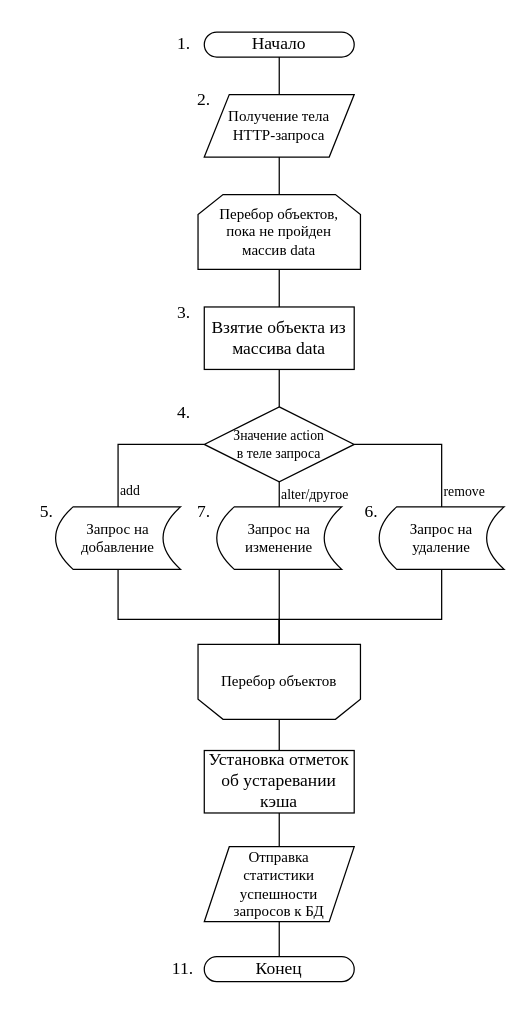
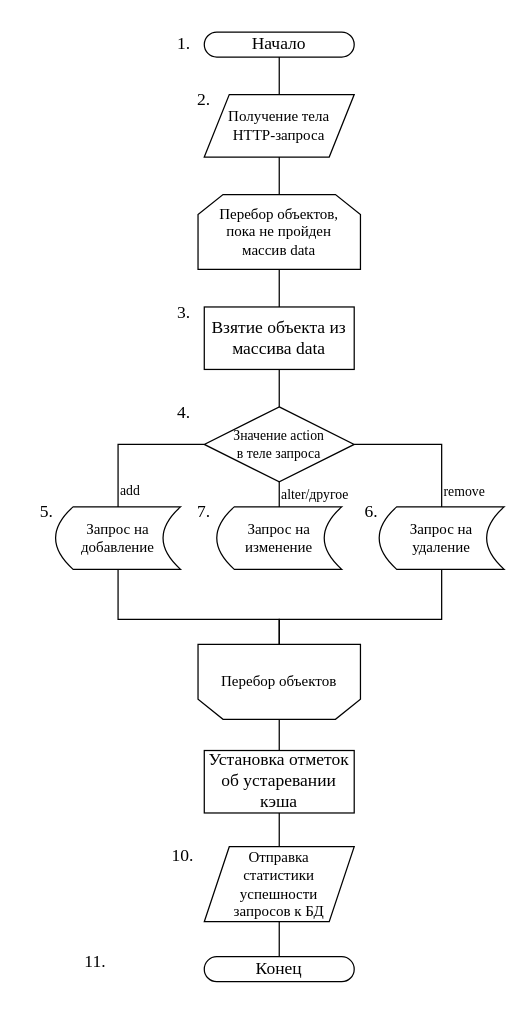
  <mxCell id="0" />
  <mxCell id="1" parent="0" />
  <mxCell id="2" style="edgeStyle=orthogonalEdgeStyle;rounded=0;orthogonalLoop=1;jettySize=auto;html=1;exitX=0.5;exitY=1;exitDx=0;exitDy=0;fontFamily=Times New Roman;fontSize=14;endArrow=none;endFill=0;" parent="1" source="3" target="5" edge="1"><mxGeometry relative="1" as="geometry" /></mxCell>
  <mxCell id="3" value="Начало" style="rounded=1;whiteSpace=wrap;html=1;fontSize=14;fontFamily=Times New Roman;arcSize=50;" parent="1" vertex="1"><mxGeometry x="163" y="25" width="120" height="20" as="geometry" /></mxCell>
  <mxCell id="4" style="edgeStyle=orthogonalEdgeStyle;rounded=0;orthogonalLoop=1;jettySize=auto;html=1;exitX=0.5;exitY=1;exitDx=0;exitDy=0;fontFamily=Times New Roman;fontSize=12;endArrow=none;endFill=0;" edge="1" parent="1" source="5" target="13"><mxGeometry relative="1" as="geometry" /></mxCell>
  <mxCell id="5" value="&lt;div style=&quot;font-size: 12px;&quot;&gt;Получение тела&lt;br&gt;&lt;/div&gt;&lt;div style=&quot;font-size: 12px;&quot;&gt;HTTP-запроса&lt;br&gt;&lt;/div&gt;" style="shape=parallelogram;perimeter=parallelogramPerimeter;whiteSpace=wrap;html=1;fixedSize=1;fontFamily=Times New Roman;fontSize=12;" parent="1" vertex="1"><mxGeometry x="163" y="75" width="120" height="50" as="geometry" /></mxCell>
  <mxCell id="6" value="1." style="text;html=1;strokeColor=none;fillColor=none;align=center;verticalAlign=middle;whiteSpace=wrap;rounded=0;fontFamily=Times New Roman;fontSize=14;" parent="1" vertex="1"><mxGeometry x="130" y="20" width="34" height="30" as="geometry" /></mxCell>
  <mxCell id="7" value="2." style="text;html=1;strokeColor=none;fillColor=none;align=center;verticalAlign=middle;whiteSpace=wrap;rounded=0;fontFamily=Times New Roman;fontSize=14;" parent="1" vertex="1"><mxGeometry x="146" y="65" width="34" height="30" as="geometry" /></mxCell>
  <mxCell id="8" value="3." style="text;html=1;strokeColor=none;fillColor=none;align=center;verticalAlign=middle;whiteSpace=wrap;rounded=0;fontFamily=Times New Roman;fontSize=14;" parent="1" vertex="1"><mxGeometry x="130" y="235" width="34" height="30" as="geometry" /></mxCell>
  <mxCell id="9" value="Конец" style="rounded=1;whiteSpace=wrap;html=1;fontSize=14;fontFamily=Times New Roman;arcSize=50;" parent="1" vertex="1"><mxGeometry x="163" y="765" width="120" height="20" as="geometry" /></mxCell>
  <mxCell id="10" style="edgeStyle=orthogonalEdgeStyle;rounded=0;orthogonalLoop=1;jettySize=auto;html=1;exitX=0.5;exitY=1;exitDx=0;exitDy=0;entryX=0.5;entryY=0;entryDx=0;entryDy=0;fontFamily=Times New Roman;fontSize=11;endArrow=none;endFill=0;" edge="1" parent="1" source="11" target="27"><mxGeometry relative="1" as="geometry"><Array as="points"><mxPoint x="94" y="495" /><mxPoint x="223" y="495" /></Array></mxGeometry></mxCell>
  <mxCell id="11" value="&lt;div style=&quot;font-size: 12px;&quot;&gt;Запрос на добавление&lt;br&gt;&lt;/div&gt;" style="shape=dataStorage;whiteSpace=wrap;html=1;fixedSize=1;fontSize=14;fontFamily=Times New Roman;size=14.0;" vertex="1" parent="1"><mxGeometry x="44" y="405" width="100" height="50" as="geometry" /></mxCell>
  <mxCell id="12" style="edgeStyle=orthogonalEdgeStyle;rounded=0;orthogonalLoop=1;jettySize=auto;html=1;exitX=0.5;exitY=1;exitDx=0;exitDy=0;fontFamily=Times New Roman;fontSize=12;endArrow=none;endFill=0;" edge="1" parent="1" source="13" target="15"><mxGeometry relative="1" as="geometry" /></mxCell>
  <mxCell id="13" value="&lt;div&gt;Перебор объектов,&lt;/div&gt;&lt;div&gt;пока не пройден&lt;/div&gt;&lt;div&gt;массив data&lt;br&gt;&lt;/div&gt;" style="shape=loopLimit;whiteSpace=wrap;html=1;fontSize=12;fontFamily=Times New Roman;size=20;" vertex="1" parent="1"><mxGeometry x="158" y="155" width="130" height="60" as="geometry" /></mxCell>
  <mxCell id="14" style="edgeStyle=orthogonalEdgeStyle;rounded=0;orthogonalLoop=1;jettySize=auto;html=1;exitX=0.5;exitY=1;exitDx=0;exitDy=0;fontFamily=Times New Roman;fontSize=12;endArrow=none;endFill=0;" edge="1" parent="1" source="15" target="21"><mxGeometry relative="1" as="geometry" /></mxCell>
  <mxCell id="15" value="Взятие объекта из массива data" style="rounded=0;whiteSpace=wrap;html=1;fontFamily=Times New Roman;fontSize=14;" vertex="1" parent="1"><mxGeometry x="163" y="245" width="120" height="50" as="geometry" /></mxCell>
  <mxCell id="16" style="edgeStyle=orthogonalEdgeStyle;rounded=0;orthogonalLoop=1;jettySize=auto;html=1;exitX=1;exitY=0.5;exitDx=0;exitDy=0;fontFamily=Times New Roman;fontSize=11;endArrow=none;endFill=0;" edge="1" parent="1" source="21" target="23"><mxGeometry relative="1" as="geometry" /></mxCell>
  <mxCell id="17" value="remove" style="edgeLabel;html=1;align=left;verticalAlign=middle;resizable=0;points=[];fontSize=11;fontFamily=Times New Roman;" vertex="1" connectable="0" parent="16"><mxGeometry x="0.757" y="1" relative="1" as="geometry"><mxPoint x="-1" y="2" as="offset" /></mxGeometry></mxCell>
  <mxCell id="18" style="edgeStyle=orthogonalEdgeStyle;rounded=0;orthogonalLoop=1;jettySize=auto;html=1;exitX=0;exitY=0.5;exitDx=0;exitDy=0;entryX=0.5;entryY=0;entryDx=0;entryDy=0;fontFamily=Times New Roman;fontSize=11;endArrow=none;endFill=0;" edge="1" parent="1" source="21" target="11"><mxGeometry relative="1" as="geometry" /></mxCell>
  <mxCell id="19" value="add" style="edgeLabel;html=1;align=left;verticalAlign=middle;resizable=0;points=[];fontSize=11;fontFamily=Times New Roman;" vertex="1" connectable="0" parent="18"><mxGeometry x="0.576" y="-1" relative="1" as="geometry"><mxPoint x="1" y="11" as="offset" /></mxGeometry></mxCell>
  <mxCell id="20" value="alter/другое" style="edgeStyle=orthogonalEdgeStyle;rounded=0;orthogonalLoop=1;jettySize=auto;html=1;exitX=0.5;exitY=1;exitDx=0;exitDy=0;entryX=0.5;entryY=0;entryDx=0;entryDy=0;fontFamily=Times New Roman;fontSize=11;endArrow=none;endFill=0;align=left;verticalAlign=middle;" edge="1" parent="1" source="21" target="25"><mxGeometry relative="1" as="geometry" /></mxCell>
  <mxCell id="21" value="&lt;div style=&quot;font-size: 11px;&quot;&gt;Значение action&lt;/div&gt;&lt;div style=&quot;font-size: 11px;&quot;&gt;в теле запроса&lt;br style=&quot;font-size: 11px;&quot;&gt;&lt;/div&gt;" style="rhombus;whiteSpace=wrap;html=1;fontFamily=Times New Roman;fontSize=11;" vertex="1" parent="1"><mxGeometry x="163" y="325" width="120" height="60" as="geometry" /></mxCell>
  <mxCell id="22" style="edgeStyle=orthogonalEdgeStyle;rounded=0;orthogonalLoop=1;jettySize=auto;html=1;exitX=0.5;exitY=1;exitDx=0;exitDy=0;entryX=0.5;entryY=0;entryDx=0;entryDy=0;fontFamily=Times New Roman;fontSize=11;endArrow=none;endFill=0;" edge="1" parent="1" source="23" target="27"><mxGeometry relative="1" as="geometry"><Array as="points"><mxPoint x="353" y="495" /><mxPoint x="223" y="495" /></Array></mxGeometry></mxCell>
  <mxCell id="23" value="&lt;div style=&quot;font-size: 12px;&quot;&gt;Запрос на удаление&lt;br&gt;&lt;/div&gt;" style="shape=dataStorage;whiteSpace=wrap;html=1;fixedSize=1;fontSize=14;fontFamily=Times New Roman;size=14.0;" vertex="1" parent="1"><mxGeometry x="303" y="405" width="100" height="50" as="geometry" /></mxCell>
- <mxCell id="24" style="edgeStyle=orthogonalEdgeStyle;rounded=0;orthogonalLoop=1;jettySize=auto;html=1;exitX=0.5;exitY=1;exitDx=0;exitDy=0;entryX=0.5;entryY=0;entryDx=0;entryDy=0;fontFamily=Times New Roman;fontSize=11;endArrow=none;endFill=0;" edge="1" parent="1" source="25" target="27"><mxGeometry relative="1" as="geometry" /></mxCell>
  <mxCell id="25" value="&lt;div style=&quot;font-size: 12px;&quot;&gt;Запрос на изменение&lt;br&gt;&lt;/div&gt;" style="shape=dataStorage;whiteSpace=wrap;html=1;fixedSize=1;fontSize=14;fontFamily=Times New Roman;size=14.0;" vertex="1" parent="1"><mxGeometry x="173" y="405" width="100" height="50" as="geometry" /></mxCell>
  <mxCell id="26" style="edgeStyle=orthogonalEdgeStyle;rounded=0;orthogonalLoop=1;jettySize=auto;html=1;exitX=0.5;exitY=1;exitDx=0;exitDy=0;fontFamily=Times New Roman;fontSize=11;endArrow=none;endFill=0;" edge="1" parent="1" source="27" target="32"><mxGeometry relative="1" as="geometry" /></mxCell>
  <mxCell id="27" value="&lt;div&gt;Перебор объектов&lt;/div&gt;" style="shape=loopLimit;whiteSpace=wrap;html=1;fontSize=12;fontFamily=Times New Roman;size=20;flipV=1;" vertex="1" parent="1"><mxGeometry x="158" y="515" width="130" height="60" as="geometry" /></mxCell>
  <mxCell id="28" value="4." style="text;html=1;strokeColor=none;fillColor=none;align=center;verticalAlign=middle;whiteSpace=wrap;rounded=0;fontFamily=Times New Roman;fontSize=14;" vertex="1" parent="1"><mxGeometry x="130" y="315" width="34" height="30" as="geometry" /></mxCell>
  <mxCell id="29" value="5." style="text;html=1;strokeColor=none;fillColor=none;align=center;verticalAlign=middle;whiteSpace=wrap;rounded=0;fontFamily=Times New Roman;fontSize=14;" vertex="1" parent="1"><mxGeometry x="20" y="395" width="34" height="30" as="geometry" /></mxCell>
  <mxCell id="30" value="6." style="text;html=1;strokeColor=none;fillColor=none;align=center;verticalAlign=middle;whiteSpace=wrap;rounded=0;fontFamily=Times New Roman;fontSize=14;" vertex="1" parent="1"><mxGeometry x="280" y="395" width="34" height="30" as="geometry" /></mxCell>
  <mxCell id="31" value="7." style="text;html=1;strokeColor=none;fillColor=none;align=center;verticalAlign=middle;whiteSpace=wrap;rounded=0;fontFamily=Times New Roman;fontSize=14;" vertex="1" parent="1"><mxGeometry x="146" y="395" width="34" height="30" as="geometry" /></mxCell>
  <mxCell id="32" value="Установка отметок об устаревании кэша" style="rounded=0;whiteSpace=wrap;html=1;fontFamily=Times New Roman;fontSize=14;" vertex="1" parent="1"><mxGeometry x="163" y="600" width="120" height="50" as="geometry" /></mxCell>
  <mxCell id="33" style="edgeStyle=orthogonalEdgeStyle;rounded=0;orthogonalLoop=1;jettySize=auto;html=1;exitX=0.5;exitY=1;exitDx=0;exitDy=0;entryX=0.5;entryY=0;entryDx=0;entryDy=0;fontFamily=Times New Roman;fontSize=11;endArrow=none;endFill=0;" edge="1" parent="1" source="35" target="9"><mxGeometry relative="1" as="geometry" /></mxCell>
  <mxCell id="34" style="edgeStyle=orthogonalEdgeStyle;rounded=0;orthogonalLoop=1;jettySize=auto;html=1;exitX=0.5;exitY=0;exitDx=0;exitDy=0;entryX=0.5;entryY=1;entryDx=0;entryDy=0;fontFamily=Times New Roman;fontSize=11;endArrow=none;endFill=0;" edge="1" parent="1" source="35" target="32"><mxGeometry relative="1" as="geometry" /></mxCell>
  <mxCell id="35" value="&lt;div style=&quot;font-size: 12px;&quot;&gt;Отправка&lt;/div&gt;&lt;div style=&quot;font-size: 12px;&quot;&gt;статистики&lt;/div&gt;&lt;div style=&quot;font-size: 12px;&quot;&gt;успешности&lt;/div&gt;&lt;div style=&quot;font-size: 12px;&quot;&gt;запросов к БД&lt;/div&gt;" style="shape=parallelogram;perimeter=parallelogramPerimeter;whiteSpace=wrap;html=1;fixedSize=1;fontFamily=Times New Roman;fontSize=12;" vertex="1" parent="1"><mxGeometry x="163" y="677" width="120" height="60" as="geometry" /></mxCell>
- <mxCell id="37" value="11." style="text;html=1;strokeColor=none;fillColor=none;align=center;verticalAlign=middle;whiteSpace=wrap;rounded=0;fontFamily=Times New Roman;fontSize=14;" vertex="1" parent="1"><mxGeometry x="129" y="760" width="34" height="30" as="geometry" /></mxCell>
+ <mxCell id="36" value="10." style="text;html=1;strokeColor=none;fillColor=none;align=center;verticalAlign=middle;whiteSpace=wrap;rounded=0;fontFamily=Times New Roman;fontSize=14;" vertex="1" parent="1"><mxGeometry x="129" y="670" width="34" height="30" as="geometry" /></mxCell>
+ <mxCell id="37" value="11." style="text;html=1;strokeColor=none;fillColor=none;align=center;verticalAlign=middle;whiteSpace=wrap;rounded=0;fontFamily=Times New Roman;fontSize=14;" vertex="1" parent="1"><mxGeometry x="59" y="755" width="34" height="30" as="geometry" /></mxCell>
